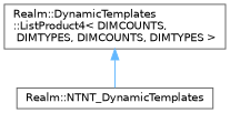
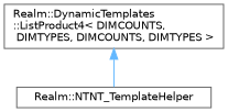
  digraph {
    rankdir=TB
    node [color=grey40 fillcolor=white fontname=Helvetica fontsize=10 shape=box style=filled]
    n1 [height=0.2 label="Realm::DynamicTemplates\l::ListProduct4\< DIMCOUNTS,\l DIMTYPES, DIMCOUNTS, DIMTYPES \>" width=0.4]
-   n2 [height=0.2 label="Realm::NTNT_DynamicTemplates" width=0.4]
+   n2 [height=0.2 label="Realm::NTNT_TemplateHelper" width=0.4]
    n1 -> n2 [color=steelblue1 dir=back fontname=Helvetica fontsize=10 labelfontname=Helvetica labelfontsize=10 style=solid]
  }
